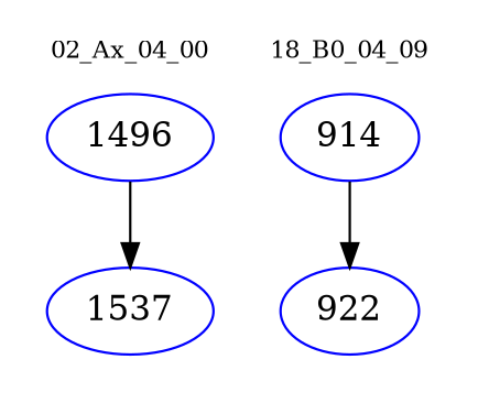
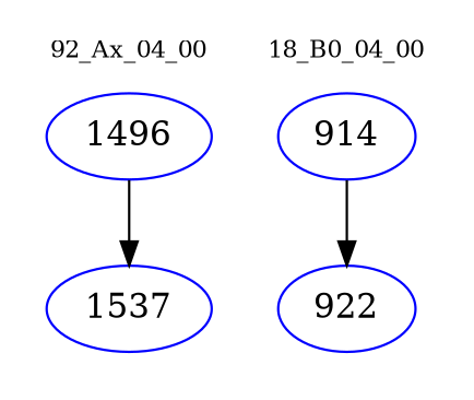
  digraph {
    node [color=blue]
    edge [color=black]
    n1 [label=1496]
    n2 [label=1537]
    n3 [label=914]
    n4 [label=922]
    subgraph cluster_1 {
      color=white
      fontsize=10
-     label="02_Ax_04_00"
+     label="92_Ax_04_00"
      n1
      n2
    }
    subgraph cluster_2 {
      color=white
      fontsize=10
-     label="18_B0_04_09"
+     label="18_B0_04_00"
      n3
      n4
    }
    n1 -> n2
    n3 -> n4
  }
